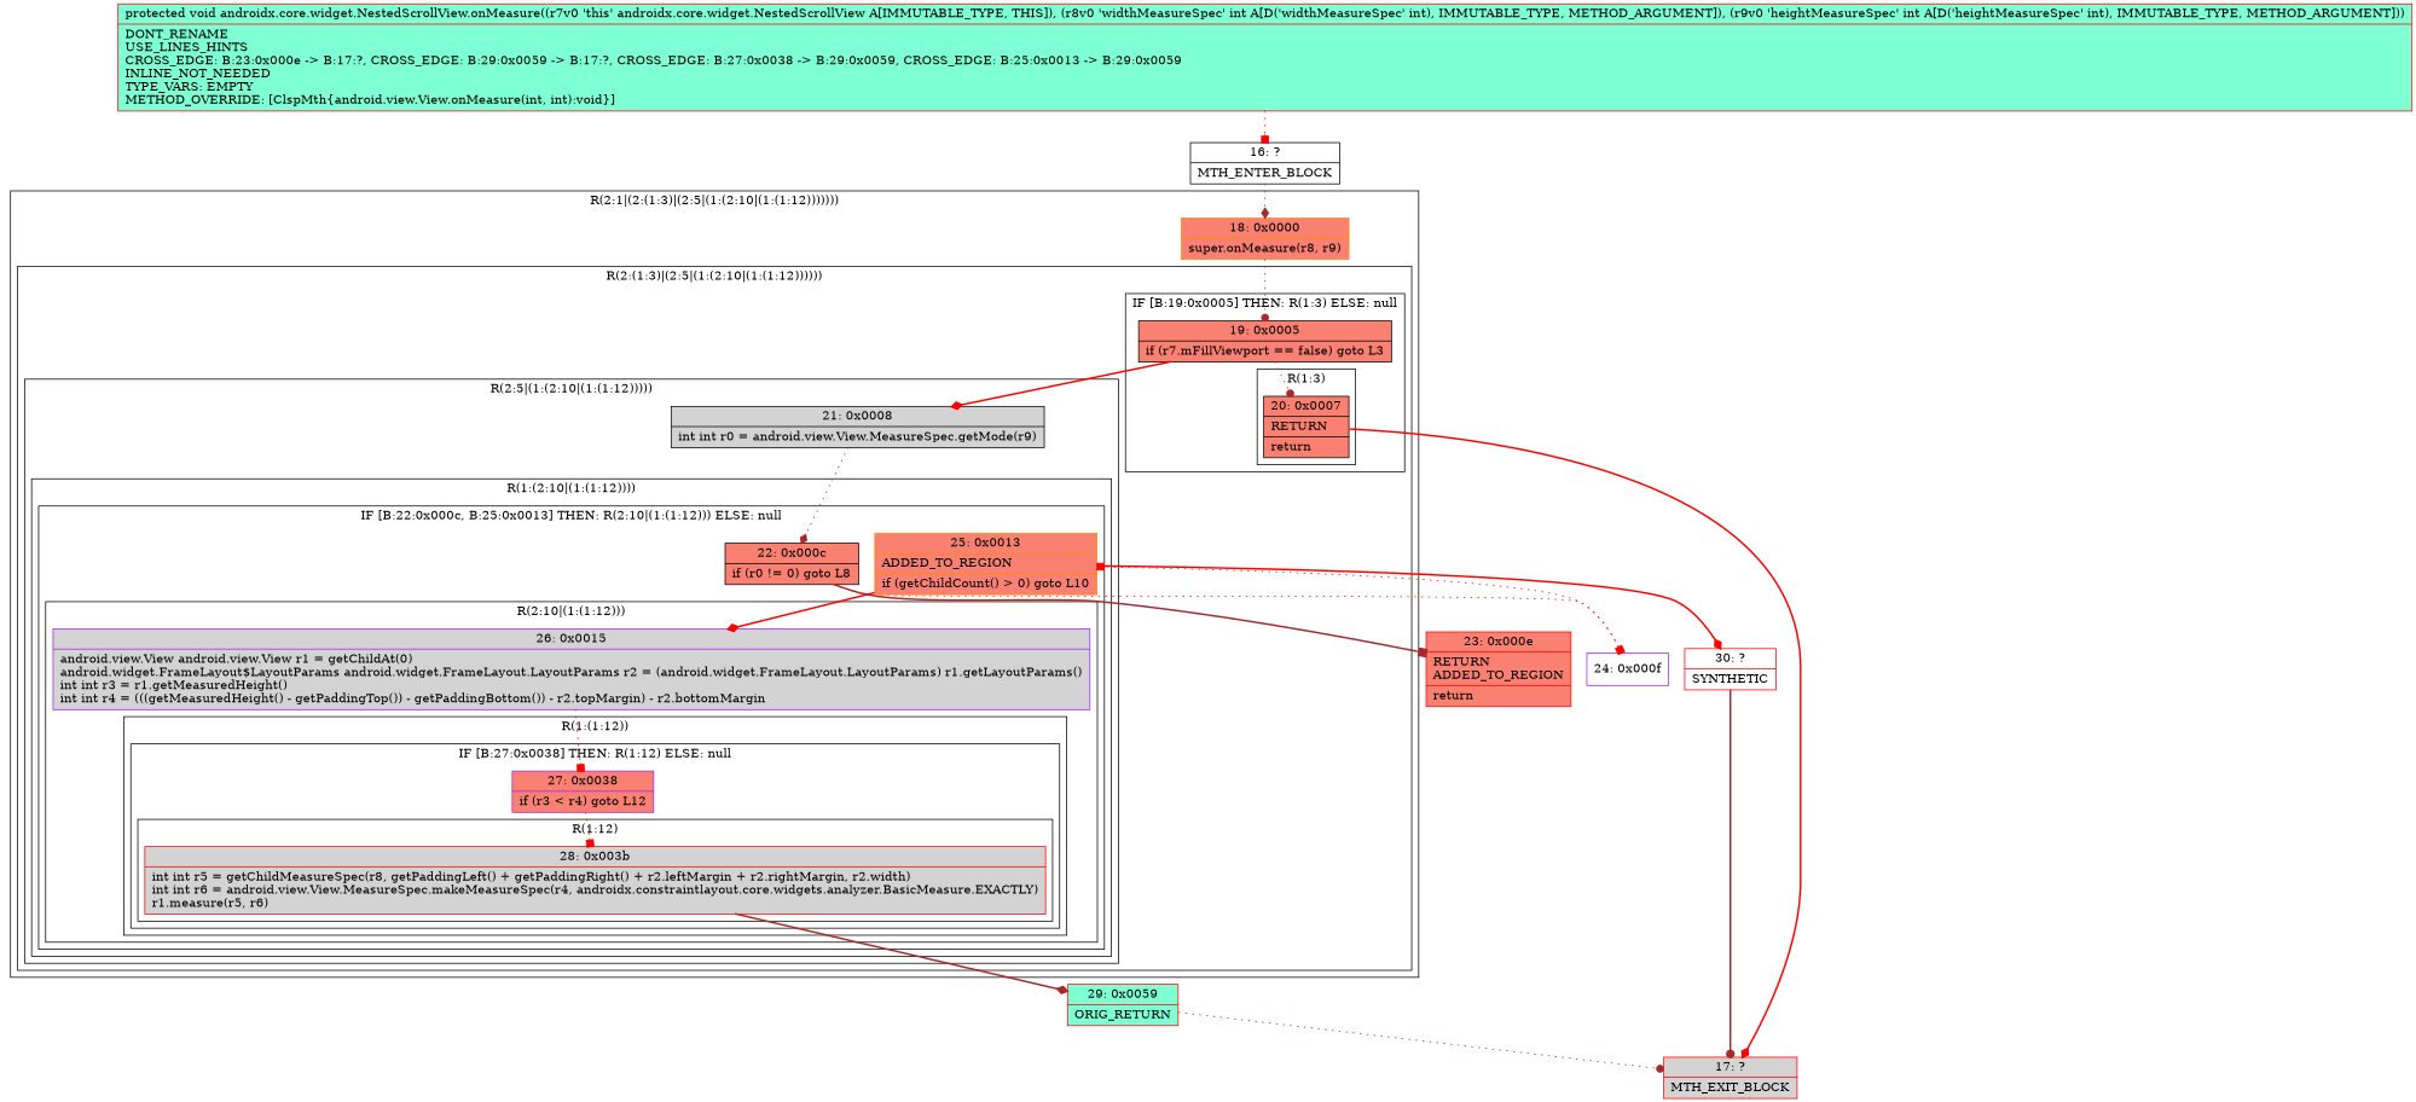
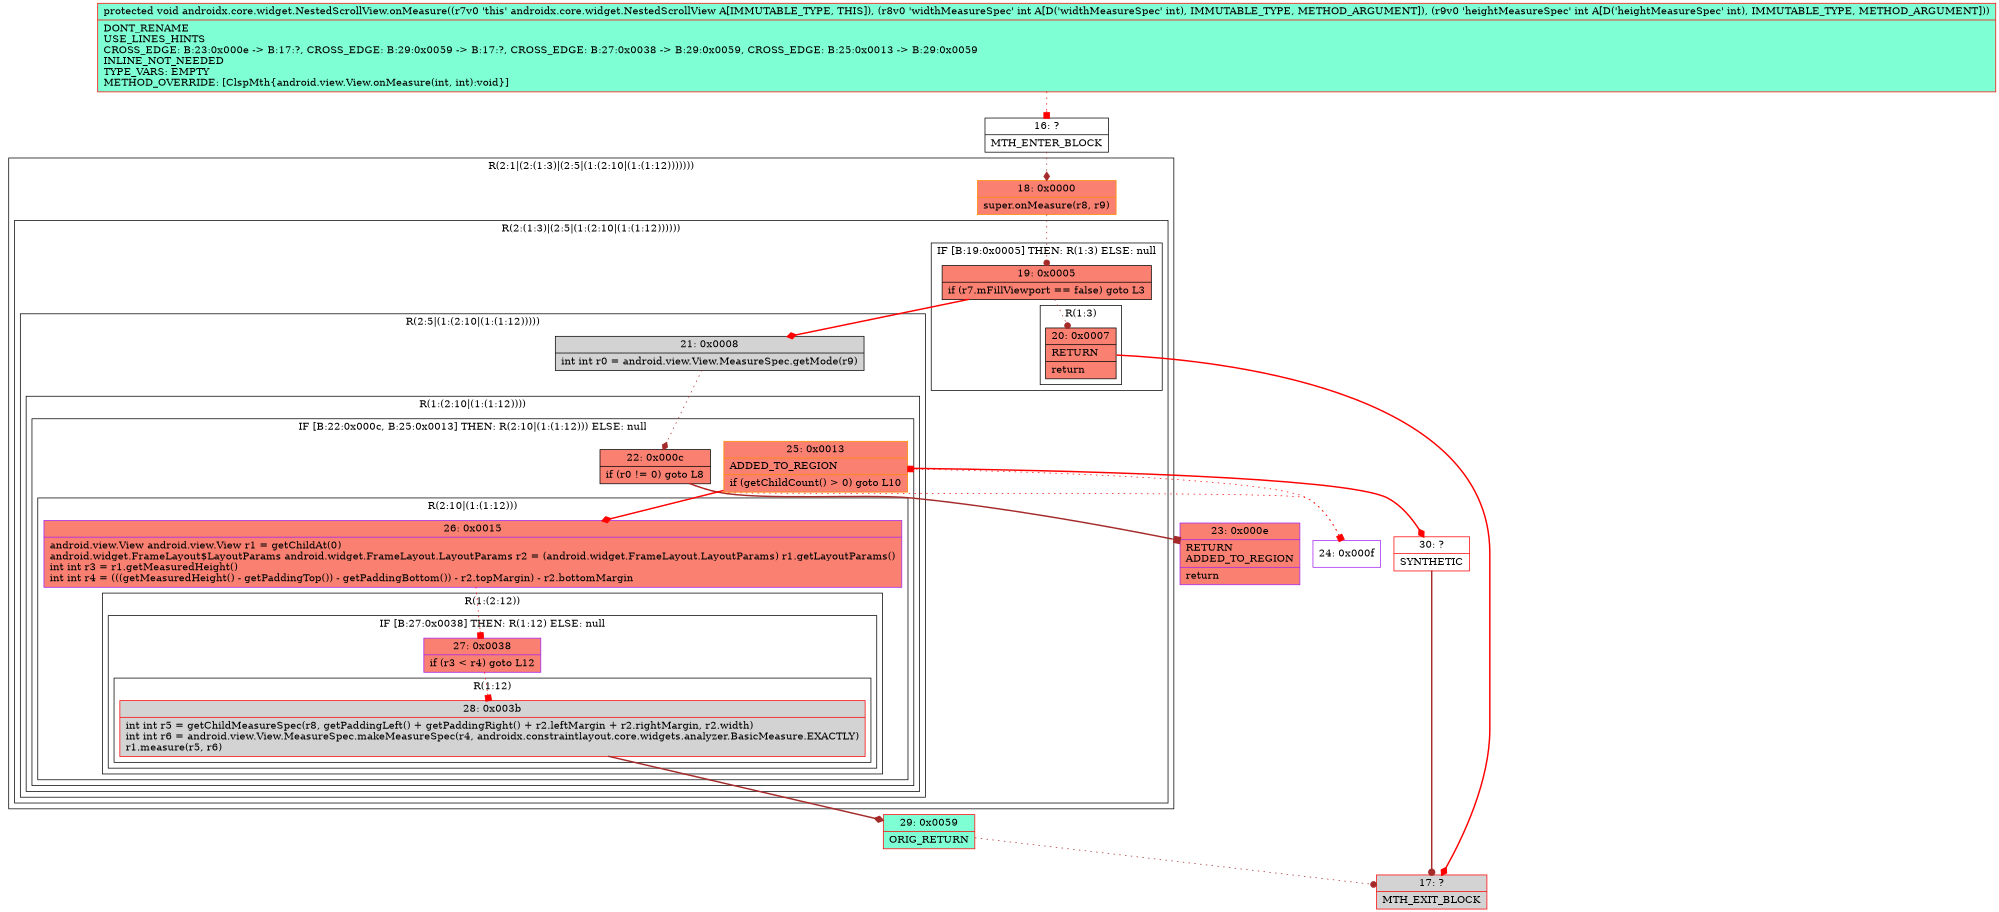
  digraph {
    node [color=red fillcolor=salmon shape=record style=filled]
    edge [arrowhead=diamond color=red style=dotted]
    n1 [color=black label="{20\:\ 0x0007|RETURN\l|return\l}"]
    n2 [color=black label="{19\:\ 0x0005|if (r7.mFillViewport == false) goto L3\l}"]
    n3 [fillcolor=lightgrey label="{28\:\ 0x003b|int int r5 = getChildMeasureSpec(r8, getPaddingLeft() + getPaddingRight() + r2.leftMargin + r2.rightMargin, r2.width)\lint int r6 = android.view.View.MeasureSpec.makeMeasureSpec(r4, androidx.constraintlayout.core.widgets.analyzer.BasicMeasure.EXACTLY)\lr1.measure(r5, r6)\l}"]
    n4 [color=purple label="{27\:\ 0x0038|if (r3 \< r4) goto L12\l}"]
-   n5 [color=purple fillcolor=lightgrey label="{26\:\ 0x0015|android.view.View android.view.View r1 = getChildAt(0)\landroid.widget.FrameLayout$LayoutParams android.widget.FrameLayout.LayoutParams r2 = (android.widget.FrameLayout.LayoutParams) r1.getLayoutParams()\lint int r3 = r1.getMeasuredHeight()\lint int r4 = (((getMeasuredHeight() \- getPaddingTop()) \- getPaddingBottom()) \- r2.topMargin) \- r2.bottomMargin\l}"]
+   n5 [color=purple label="{26\:\ 0x0015|android.view.View android.view.View r1 = getChildAt(0)\landroid.widget.FrameLayout$LayoutParams android.widget.FrameLayout.LayoutParams r2 = (android.widget.FrameLayout.LayoutParams) r1.getLayoutParams()\lint int r3 = r1.getMeasuredHeight()\lint int r4 = (((getMeasuredHeight() \- getPaddingTop()) \- getPaddingBottom()) \- r2.topMargin) \- r2.bottomMargin\l}"]
    n6 [color=black label="{22\:\ 0x000c|if (r0 != 0) goto L8\l}"]
    n7 [color=darkorange label="{25\:\ 0x0013|ADDED_TO_REGION\l|if (getChildCount() \> 0) goto L10\l}"]
    n8 [color=black fillcolor=lightgrey label="{21\:\ 0x0008|int int r0 = android.view.View.MeasureSpec.getMode(r9)\l}"]
    n9 [color=darkorange label="{18\:\ 0x0000|super.onMeasure(r8, r9)\l}"]
    n10 [fillcolor=lightgrey label="{17\:\ ?|MTH_EXIT_BLOCK\l}"]
    n11 [fillcolor=aquamarine label="{29\:\ 0x0059|ORIG_RETURN\l}"]
-   n12 [label="{23\:\ 0x000e|RETURN\lADDED_TO_REGION\l|return\l}"]
+   n12 [color=purple label="{23\:\ 0x000e|RETURN\lADDED_TO_REGION\l|return\l}"]
    n13 [color=purple fillcolor=white label="{24\:\ 0x000f}"]
    n14 [fillcolor=white label="{30\:\ ?|SYNTHETIC\l}"]
    n15 [color=black fillcolor=white label="{16\:\ ?|MTH_ENTER_BLOCK\l}"]
    n16 [fillcolor=aquamarine label="{protected void androidx.core.widget.NestedScrollView.onMeasure((r7v0 'this' androidx.core.widget.NestedScrollView A[IMMUTABLE_TYPE, THIS]), (r8v0 'widthMeasureSpec' int A[D('widthMeasureSpec' int), IMMUTABLE_TYPE, METHOD_ARGUMENT]), (r9v0 'heightMeasureSpec' int A[D('heightMeasureSpec' int), IMMUTABLE_TYPE, METHOD_ARGUMENT]))  | DONT_RENAME\lUSE_LINES_HINTS\lCROSS_EDGE: B:23:0x000e \-\> B:17:?, CROSS_EDGE: B:29:0x0059 \-\> B:17:?, CROSS_EDGE: B:27:0x0038 \-\> B:29:0x0059, CROSS_EDGE: B:25:0x0013 \-\> B:29:0x0059\lINLINE_NOT_NEEDED\lTYPE_VARS: EMPTY\lMETHOD_OVERRIDE: [ClspMth\{android.view.View.onMeasure(int, int):void\}]\l}"]
    subgraph cluster_1 {
      label="R(2:1|(2:(1:3)|(2:5|(1:(2:10|(1:(1:12)))))))"
      n9
      subgraph cluster_2 {
        label="R(2:(1:3)|(2:5|(1:(2:10|(1:(1:12))))))"
        subgraph cluster_3 {
          label="IF [B:19:0x0005] THEN: R(1:3) ELSE: null"
          n2
          subgraph cluster_4 {
            label="R(1:3)"
            n1
          }
        }
        subgraph cluster_5 {
          label="R(2:5|(1:(2:10|(1:(1:12)))))"
          n8
          subgraph cluster_6 {
            label="R(1:(2:10|(1:(1:12))))"
            subgraph cluster_7 {
              label="IF [B:22:0x000c, B:25:0x0013] THEN: R(2:10|(1:(1:12))) ELSE: null"
              n6
              n7
              subgraph cluster_8 {
                label="R(2:10|(1:(1:12)))"
                n5
                subgraph cluster_9 {
-                 label="R(1:(1:12))"
+                 label="R(1:(2:12))"
                  subgraph cluster_10 {
                    label="IF [B:27:0x0038] THEN: R(1:12) ELSE: null"
                    n4
                    subgraph cluster_11 {
                      label="R(1:12)"
                      n3
                    }
                  }
                }
              }
            }
          }
        }
      }
    }
    n1 -> n10 [style=bold]
    n2 -> n1 [arrowhead=dot color=brown]
    n2 -> n8 [style=bold]
    n3 -> n11 [color=brown style=bold]
    n4 -> n3 [arrowhead=box]
    n5 -> n4 [arrowhead=box]
    n6 -> n12 [arrowhead=box color=brown style=bold]
    n6 -> n13 [arrowhead=box]
    n7 -> n5 [style=bold]
    n7 -> n14 [style=bold]
    n8 -> n6 [color=brown]
    n9 -> n2 [arrowhead=dot color=brown]
    n11 -> n10 [arrowhead=dot color=brown]
    n13 -> n7 [arrowhead=box]
    n14 -> n10 [arrowhead=dot color=brown style=bold]
    n15 -> n9 [color=brown]
    n16 -> n15 [arrowhead=box]
  }
